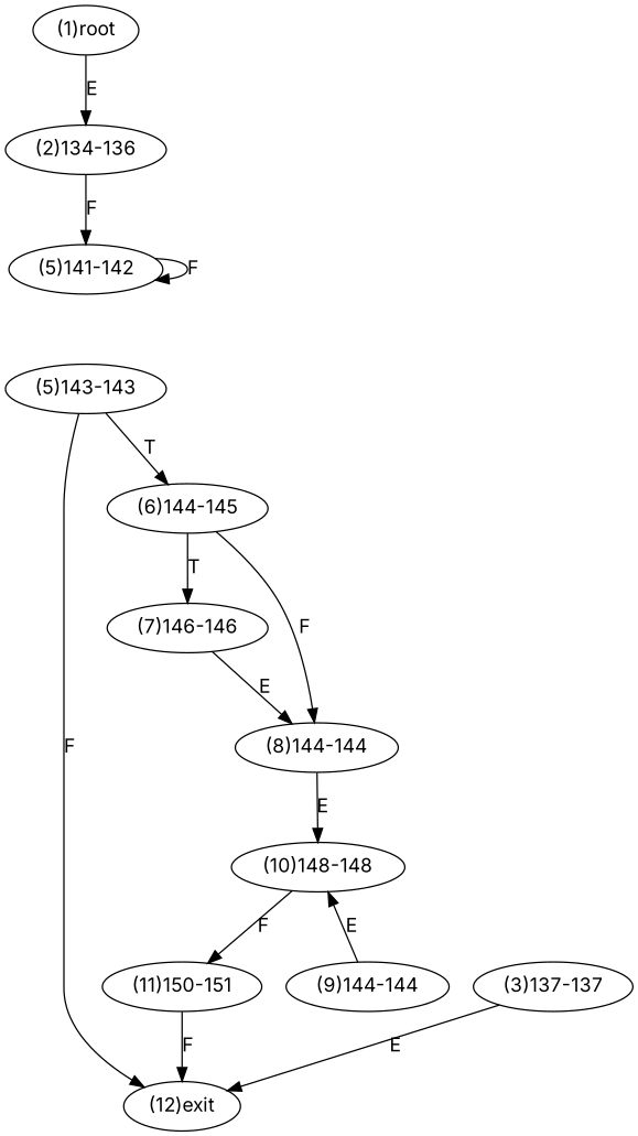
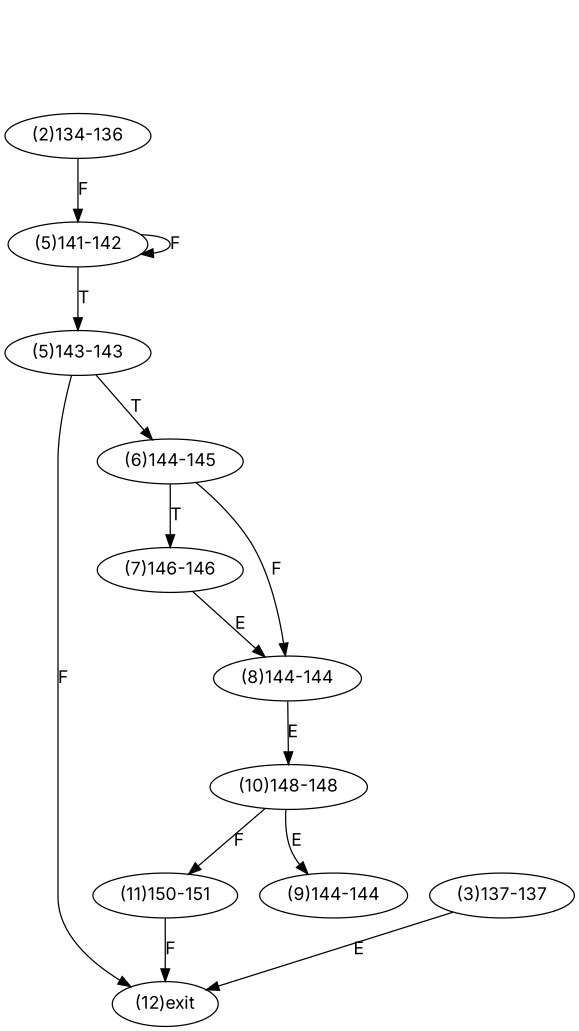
  digraph {
    fontname=Inter
    node [fontname=Inter]
    edge [fontname=Inter]
-   n1 [label="(1)root"]
    n2 [label="(2)134-136"]
    n3 [label="(5)141-142"]
    n4 [label="(3)137-137"]
    n5 [label="(12)exit"]
    n6 [label="(5)143-143"]
    n7 [label="(6)144-145"]
    n8 [label="(7)146-146"]
    n9 [label="(8)144-144"]
    n10 [label="(11)150-151"]
    n11 [label="(10)148-148"]
    n12 [label="(9)144-144"]
-   n1 -> n2 [label=E]
    n2 -> n3 [label=F]
    n3 -> n3 [label=F]
+   n3 -> n6 [label=T]
    n4 -> n5 [label=E]
    n6 -> n5 [label=F]
    n6 -> n7 [label=T]
    n7 -> n8 [label=T]
    n7 -> n9 [label=F]
    n8 -> n9 [label=E]
    n9 -> n11 [label=E]
    n10 -> n5 [label=F]
    n11 -> n10 [label=F]
-   n12 -> n11 [label=E]
+   n11 -> n12 [label=E]
  }
